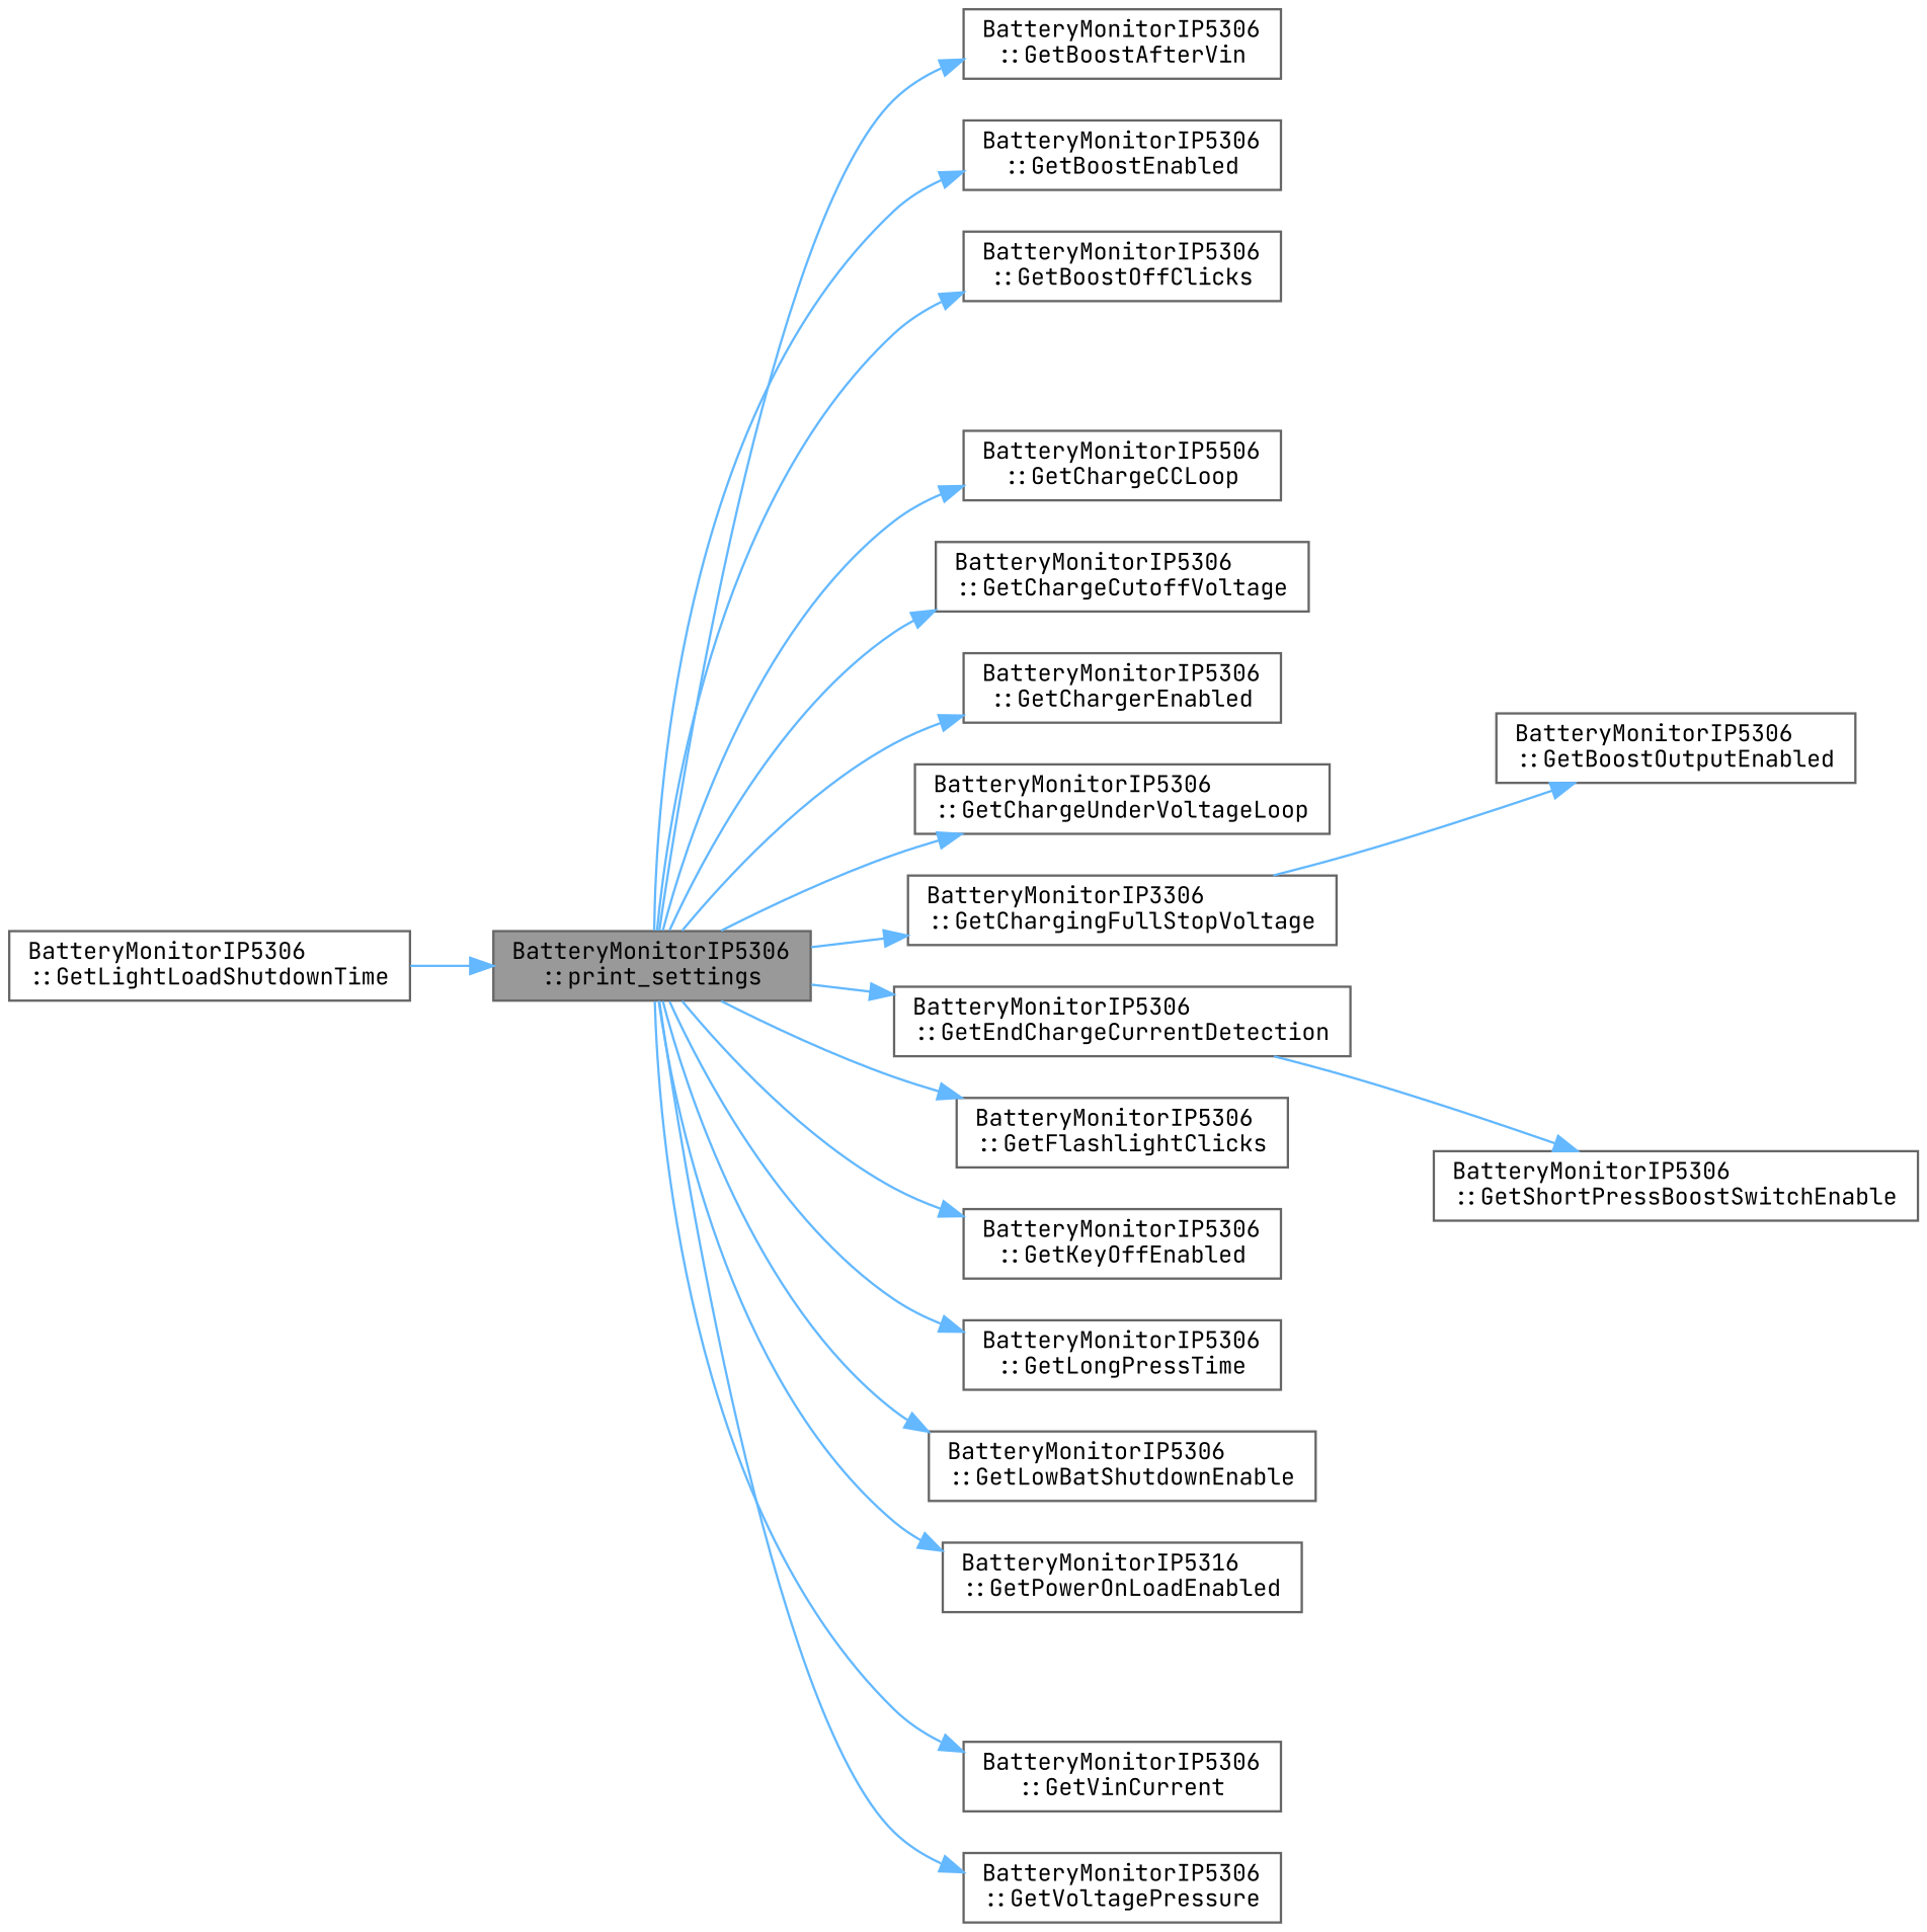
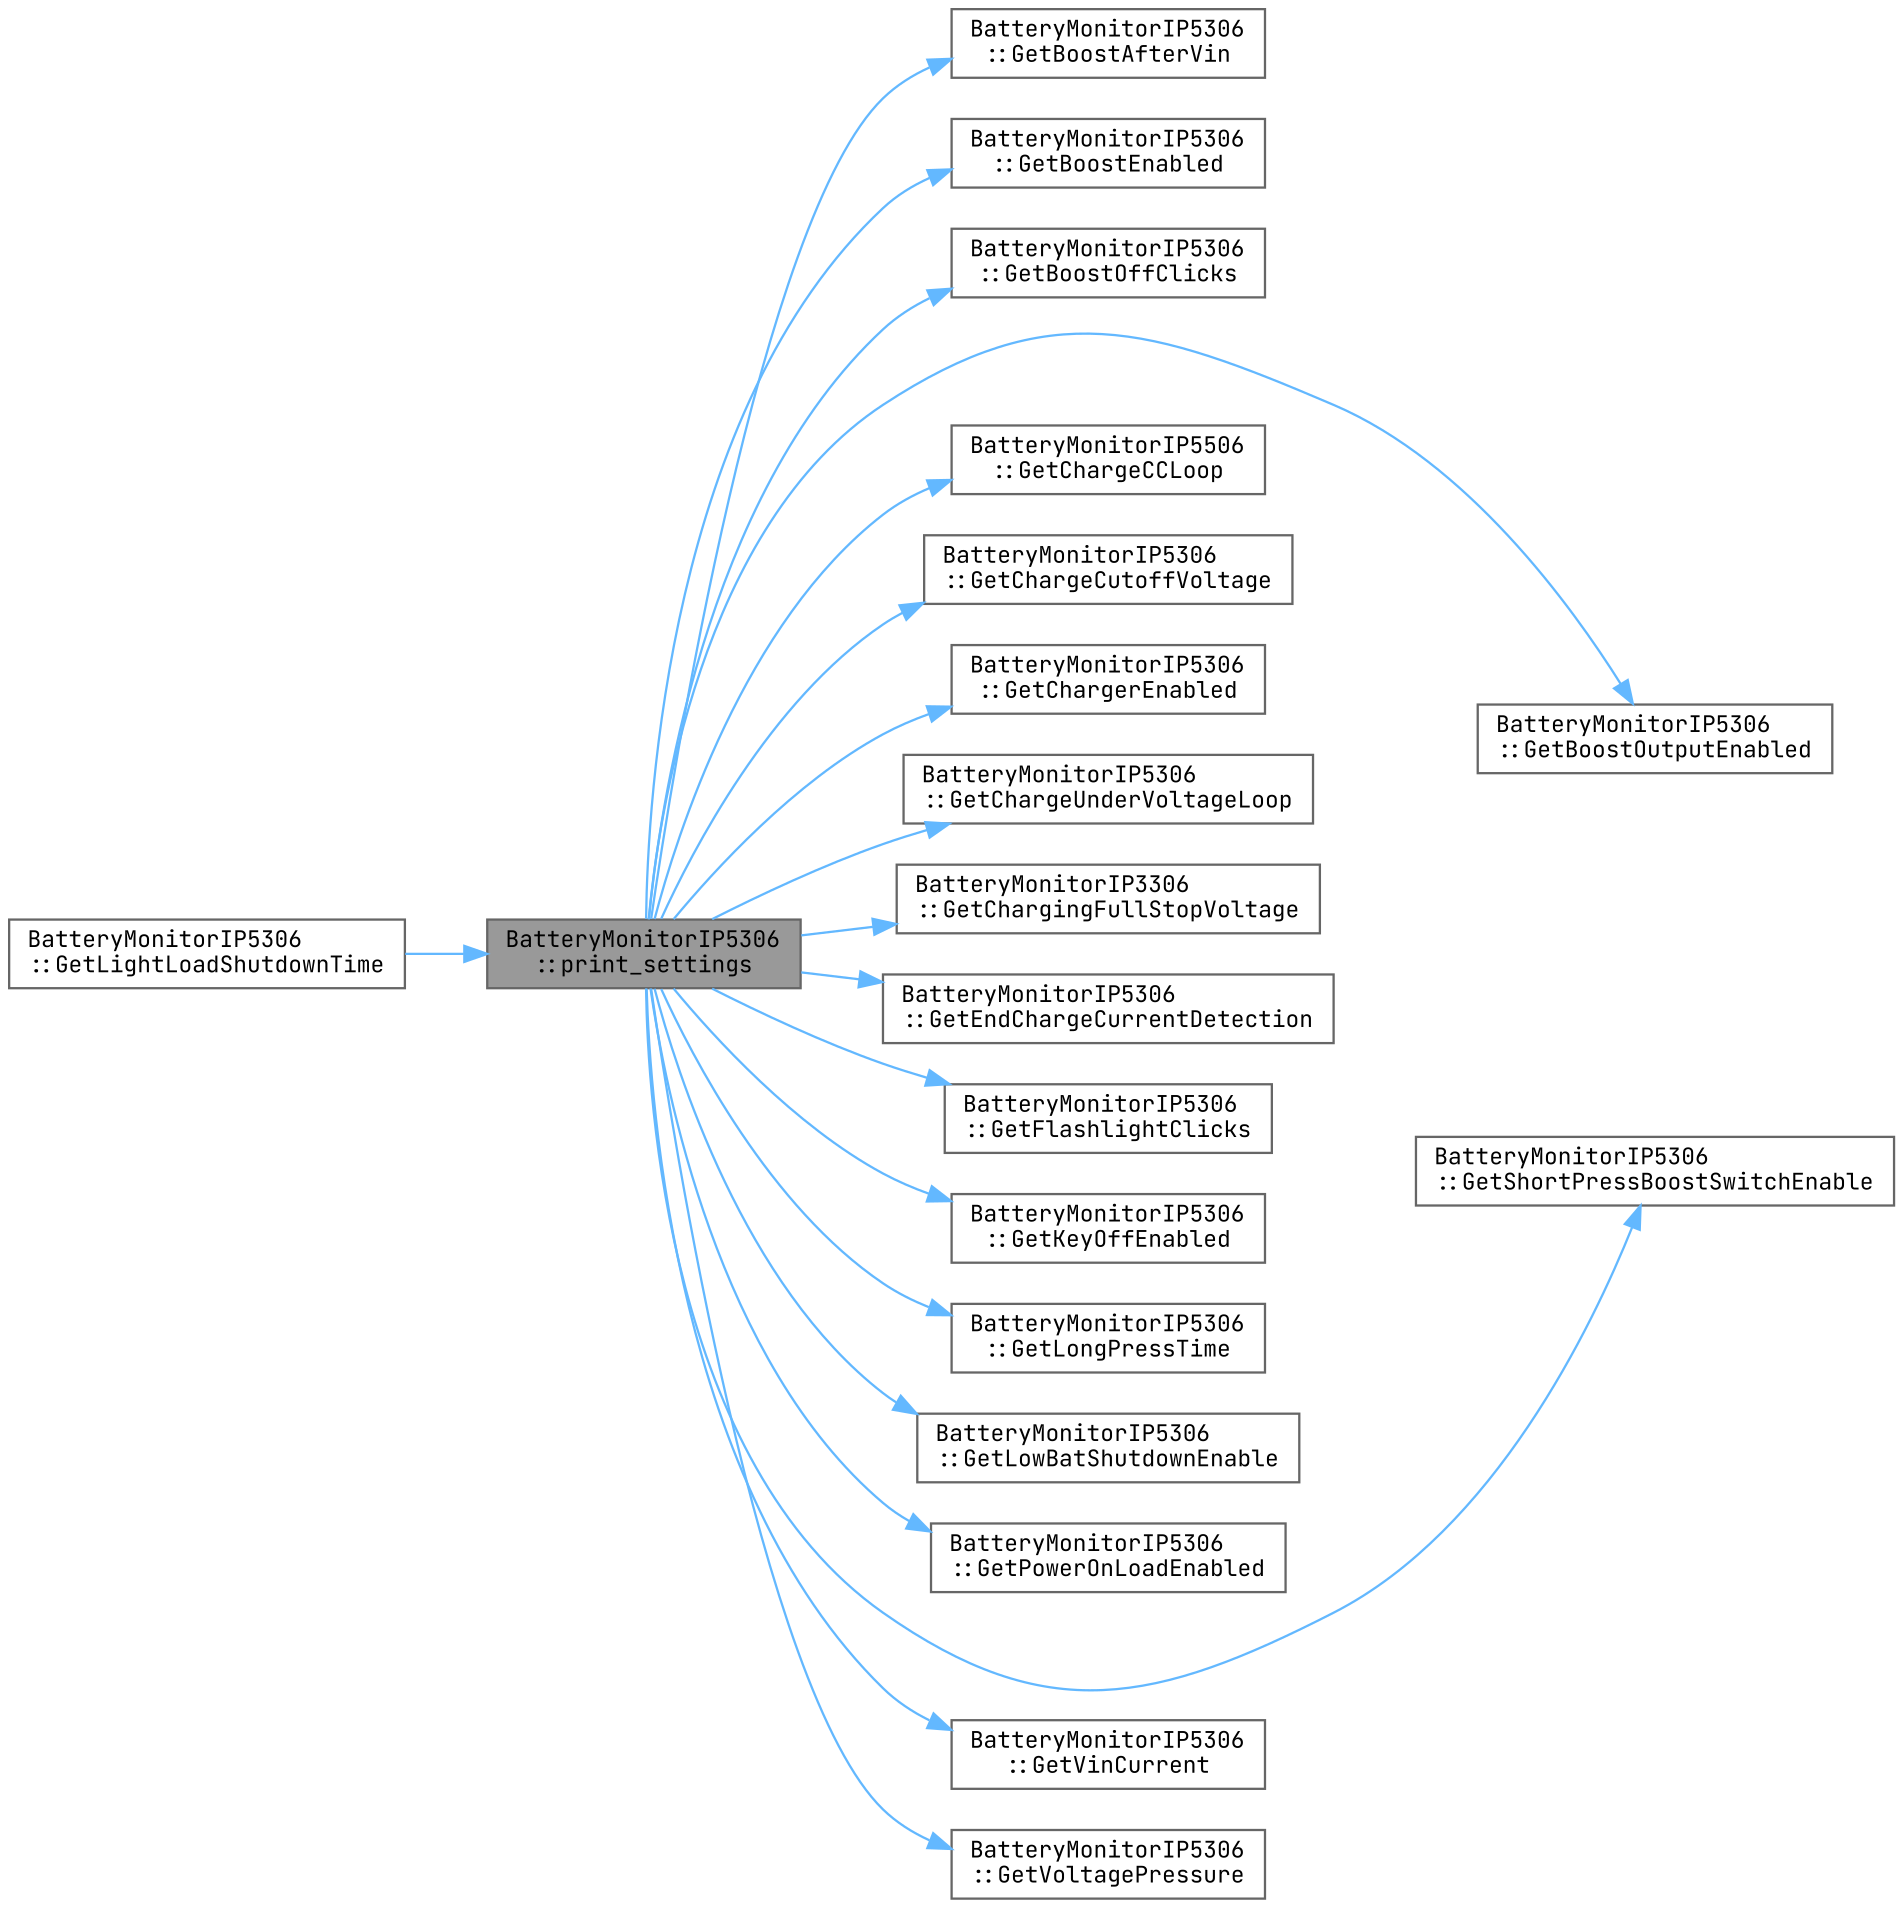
  digraph {
    fontname="JetBrains Mono"
    rankdir=LR
    node [color=grey40 fillcolor=white fontname="JetBrains Mono" fontsize=10 shape=box style=filled]
    edge [color=steelblue1 fontname="JetBrains Mono" fontsize=10 labelfontname=Helvetica labelfontsize=10 style=solid]
    n1 [color=gray40 fillcolor=grey60 fontcolor=black height=0.2 label="BatteryMonitorIP5306\l::print_settings" width=0.4]
    n2 [height=0.2 label="BatteryMonitorIP5306\l::GetBoostAfterVin" width=0.4]
    n3 [height=0.2 label="BatteryMonitorIP5306\l::GetBoostEnabled" width=0.4]
    n4 [height=0.2 label="BatteryMonitorIP5306\l::GetBoostOffClicks" width=0.4]
    n5 [height=0.2 label="BatteryMonitorIP5306\l::GetBoostOutputEnabled" width=0.4]
    n6 [height=0.2 label="BatteryMonitorIP5506\l::GetChargeCCLoop" width=0.4]
    n7 [height=0.2 label="BatteryMonitorIP5306\l::GetChargeCutoffVoltage" width=0.4]
    n8 [height=0.2 label="BatteryMonitorIP5306\l::GetChargerEnabled" width=0.4]
    n9 [height=0.2 label="BatteryMonitorIP5306\l::GetChargeUnderVoltageLoop" width=0.4]
    n10 [height=0.2 label="BatteryMonitorIP3306\l::GetChargingFullStopVoltage" width=0.4]
    n11 [height=0.2 label="BatteryMonitorIP5306\l::GetEndChargeCurrentDetection" width=0.4]
    n12 [height=0.2 label="BatteryMonitorIP5306\l::GetFlashlightClicks" width=0.4]
    n13 [height=0.2 label="BatteryMonitorIP5306\l::GetKeyOffEnabled" width=0.4]
    n14 [height=0.2 label="BatteryMonitorIP5306\l::GetLongPressTime" width=0.4]
    n15 [height=0.2 label="BatteryMonitorIP5306\l::GetLowBatShutdownEnable" width=0.4]
-   n16 [height=0.2 label="BatteryMonitorIP5316\l::GetPowerOnLoadEnabled" width=0.4]
+   n16 [height=0.2 label="BatteryMonitorIP5306\l::GetPowerOnLoadEnabled" width=0.4]
    n17 [height=0.2 label="BatteryMonitorIP5306\l::GetShortPressBoostSwitchEnable" width=0.4]
    n18 [height=0.2 label="BatteryMonitorIP5306\l::GetVinCurrent" width=0.4]
    n19 [height=0.2 label="BatteryMonitorIP5306\l::GetVoltagePressure" width=0.4]
    n20 [height=0.2 label="BatteryMonitorIP5306\l::GetLightLoadShutdownTime" width=0.4]
    n1 -> n2
    n1 -> n3
    n1 -> n4
-   n10 -> n5
+   n1 -> n5
    n1 -> n6
    n1 -> n7
    n1 -> n8
    n1 -> n9
    n1 -> n10
    n1 -> n11
    n1 -> n12
    n1 -> n13
    n1 -> n14
    n1 -> n15
    n1 -> n16
-   n11 -> n17
+   n1 -> n17
    n1 -> n18
    n1 -> n19
    n20 -> n1
  }
